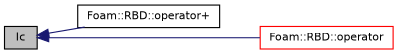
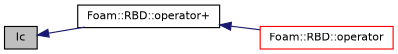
  digraph {
    rankdir=LR
    node [color=black fontname=Helvetica fontsize=10 shape=record]
    edge [color=midnightblue dir=back fontname=Helvetica fontsize=10 labelfontname=Helvetica labelfontsize=10 style=solid]
    n1 [fillcolor=grey75 fontcolor=black height=0.2 label=Ic style=filled width=0.4]
    n2 [height=0.2 label="Foam::RBD::operator+" width=0.4]
    n3 [color=red height=0.2 label="Foam::RBD::operator" width=0.4]
    n1 -> n2
-   n1 -> n3
+   n2 -> n3
  }
